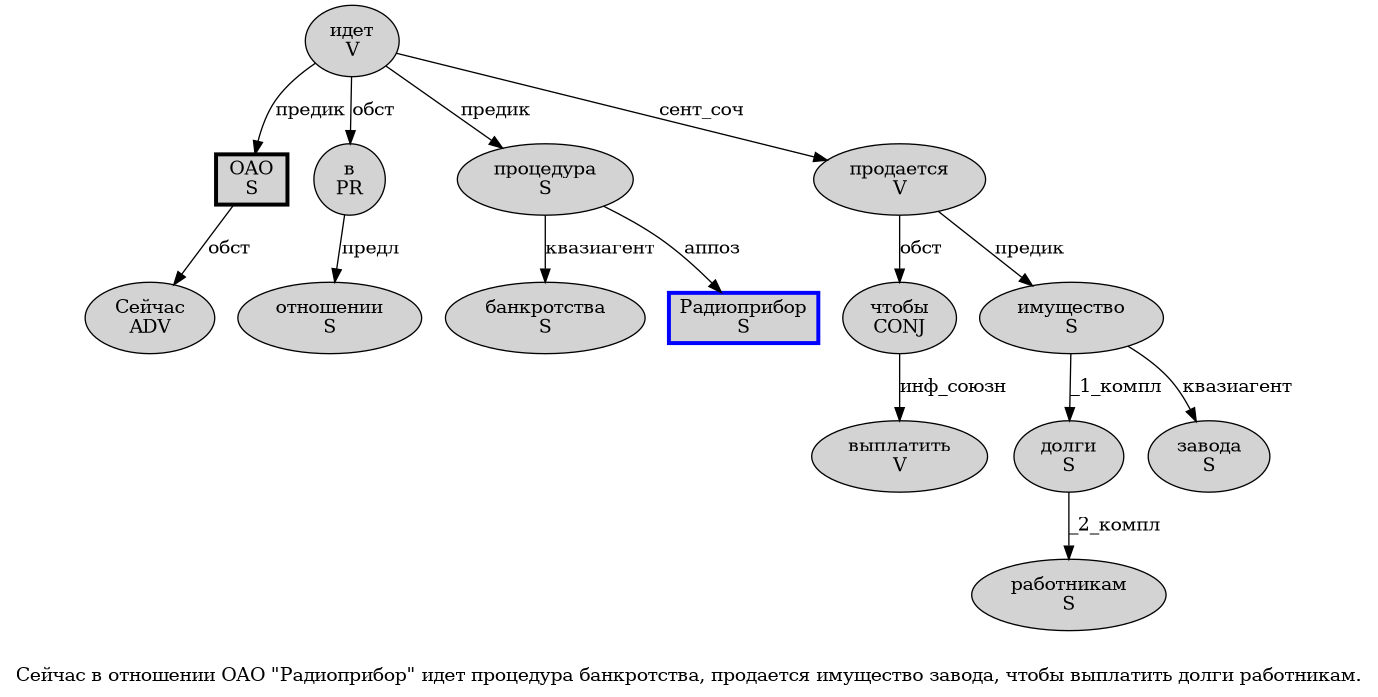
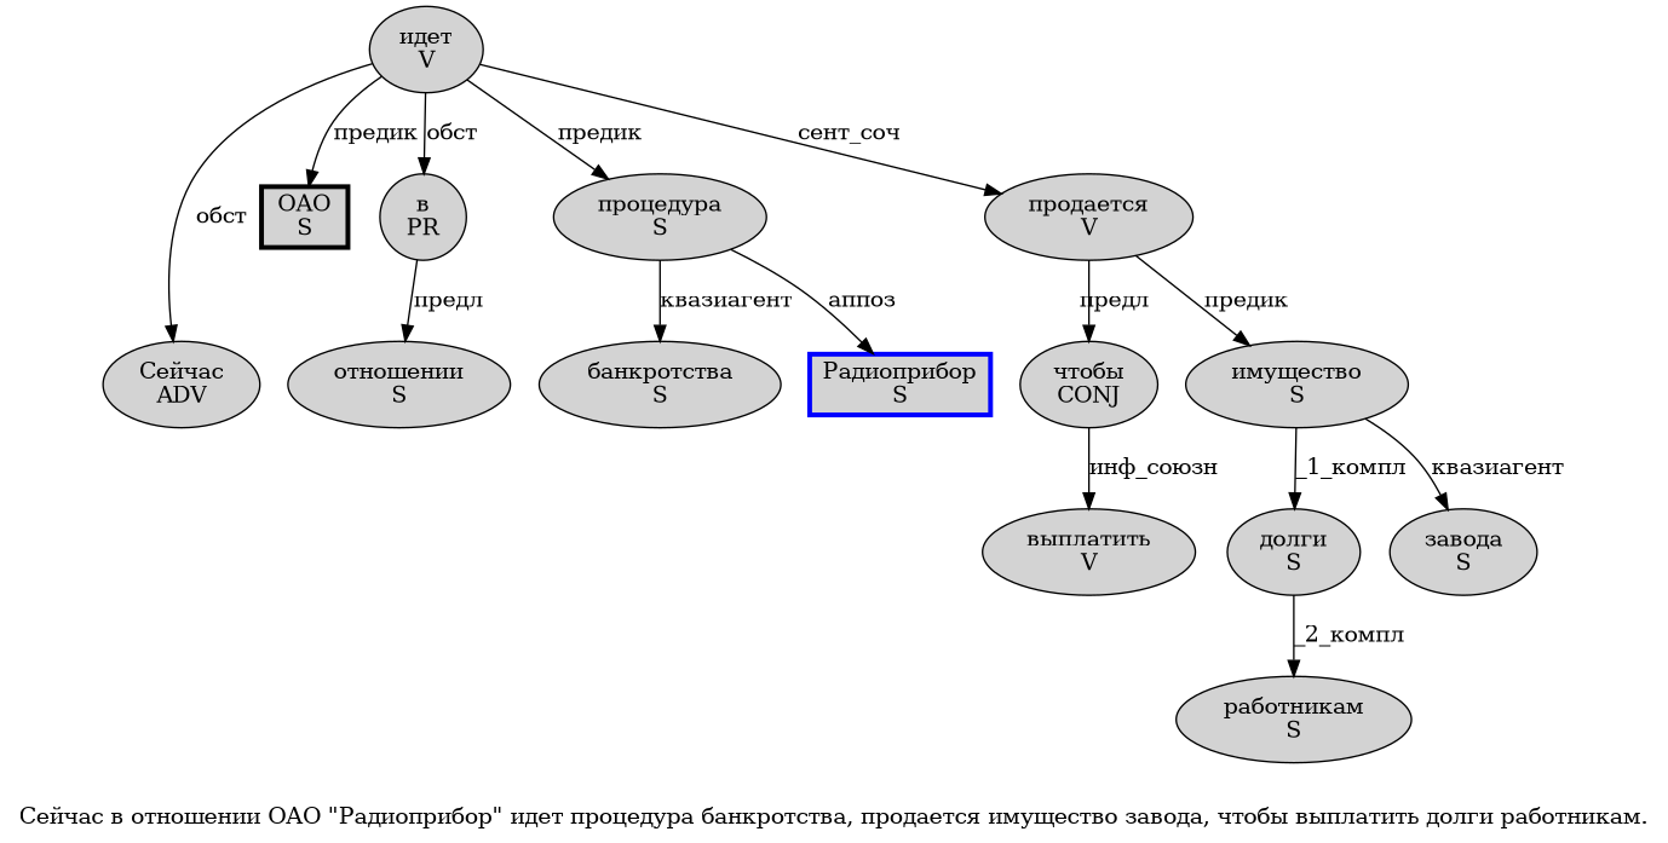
  digraph {
    label="Сейчас в отношении ОАО \"Радиоприбор\" идет процедура банкротства, продается имущество завода, чтобы выплатить долги работникам."
    node [fillcolor=lightgray penwidth=1 shape=ellipse style=filled]
    n1 [label="Сейчас\nADV"]
    n2 [label="в\nPR"]
    n3 [label="отношении\nS"]
    n4 [color=black label="ОАО\nS" penwidth=3 shape=box]
    n5 [color=blue label="Радиоприбор\nS" penwidth=3 shape=box]
    n6 [label="идет\nV"]
    n7 [label="процедура\nS"]
    n8 [label="продается\nV"]
    n9 [label="банкротства\nS"]
    n10 [label="имущество\nS"]
    n11 [label="чтобы\nCONJ"]
    n12 [label="завода\nS"]
    n13 [label="долги\nS"]
    n14 [label="выплатить\nV"]
    n15 [label="работникам\nS"]
    n2 -> n3 [label="предл"]
-   n4 -> n1 [label="обст"]
+   n6 -> n1 [label="обст"]
    n6 -> n2 [label="обст"]
    n6 -> n4 [label="предик"]
    n6 -> n7 [label="предик"]
    n6 -> n8 [label="сент_соч"]
    n7 -> n5 [label="аппоз"]
    n7 -> n9 [label="квазиагент"]
    n8 -> n10 [label="предик"]
-   n8 -> n11 [label="обст"]
+   n8 -> n11 [label="предл"]
    n10 -> n12 [label="квазиагент"]
    n10 -> n13 [label="_1_компл"]
    n11 -> n14 [label="инф_союзн"]
    n13 -> n15 [label="_2_компл"]
  }
